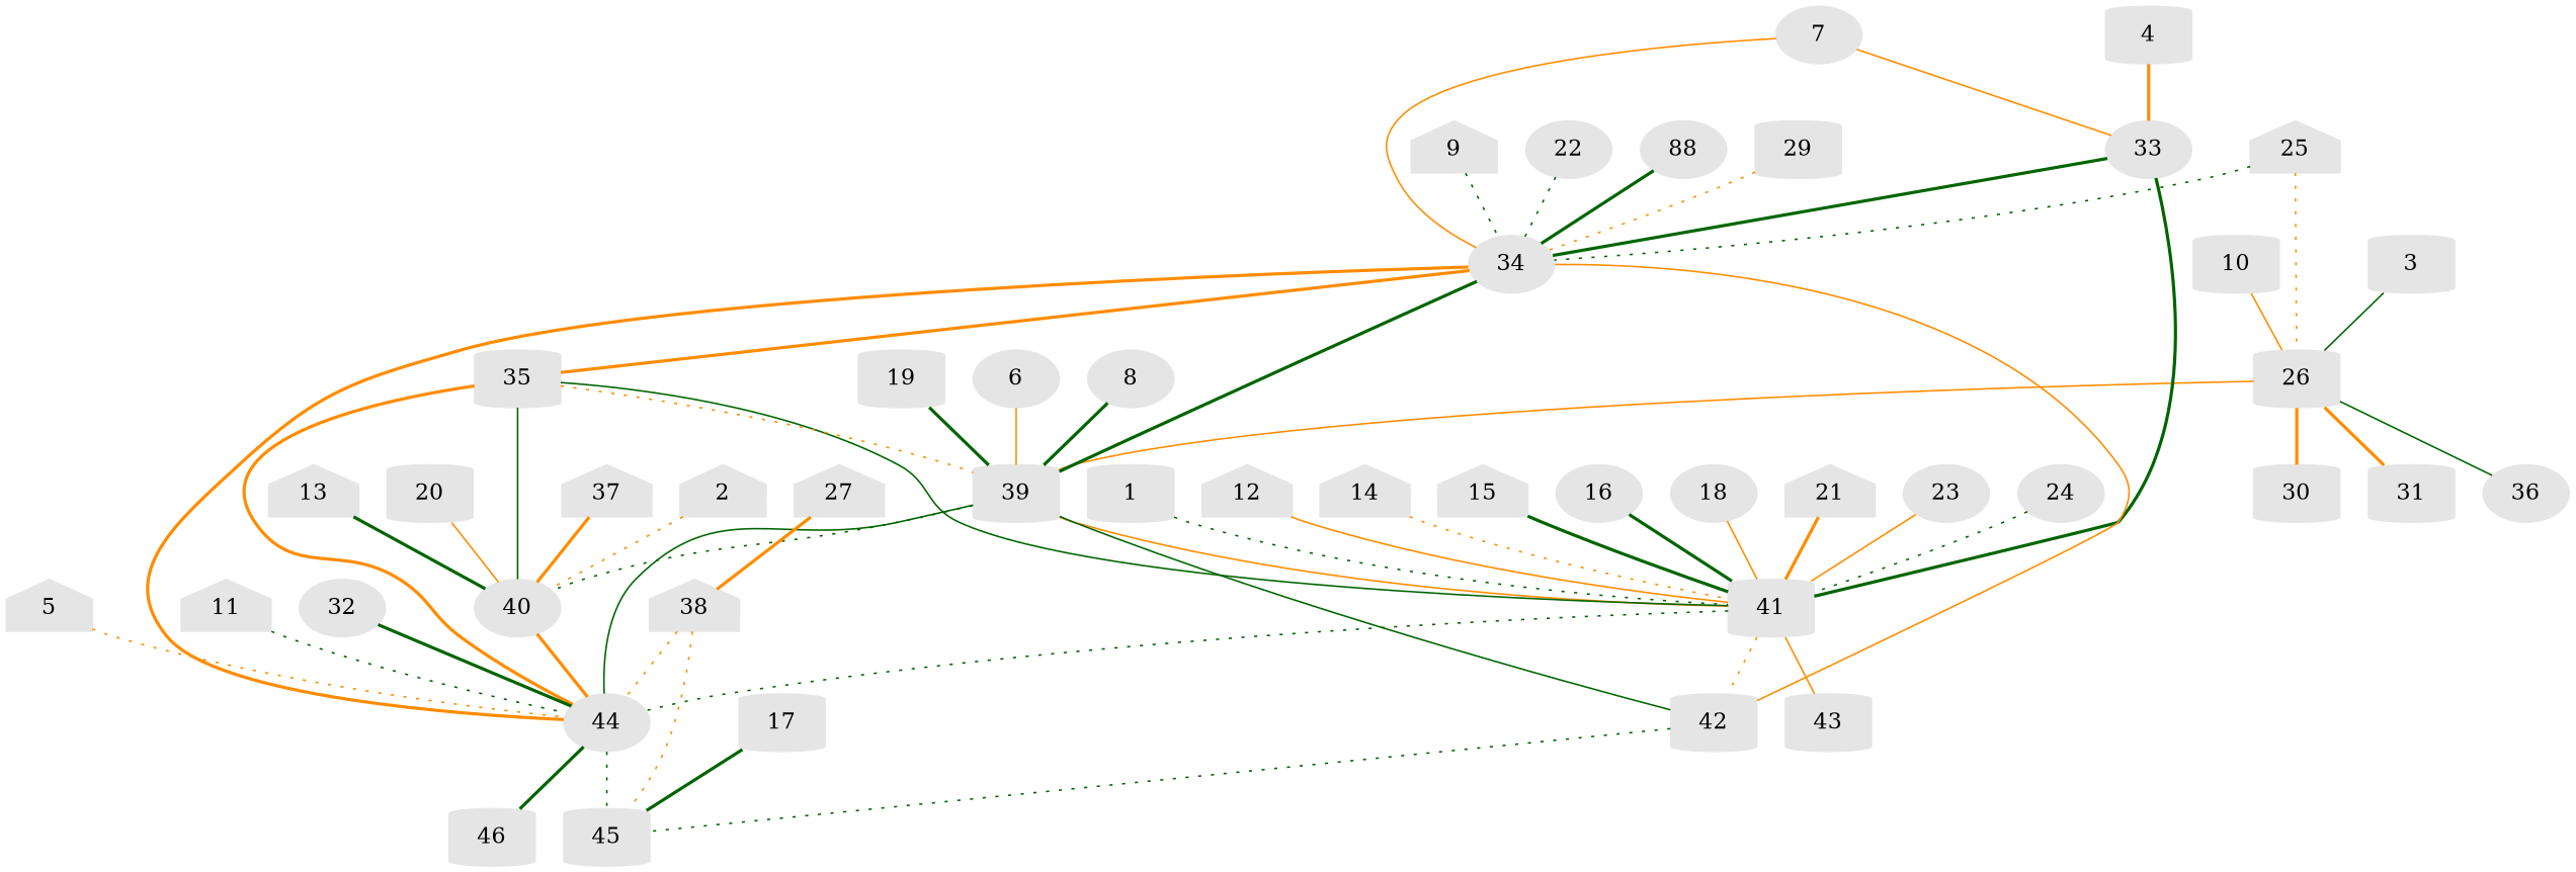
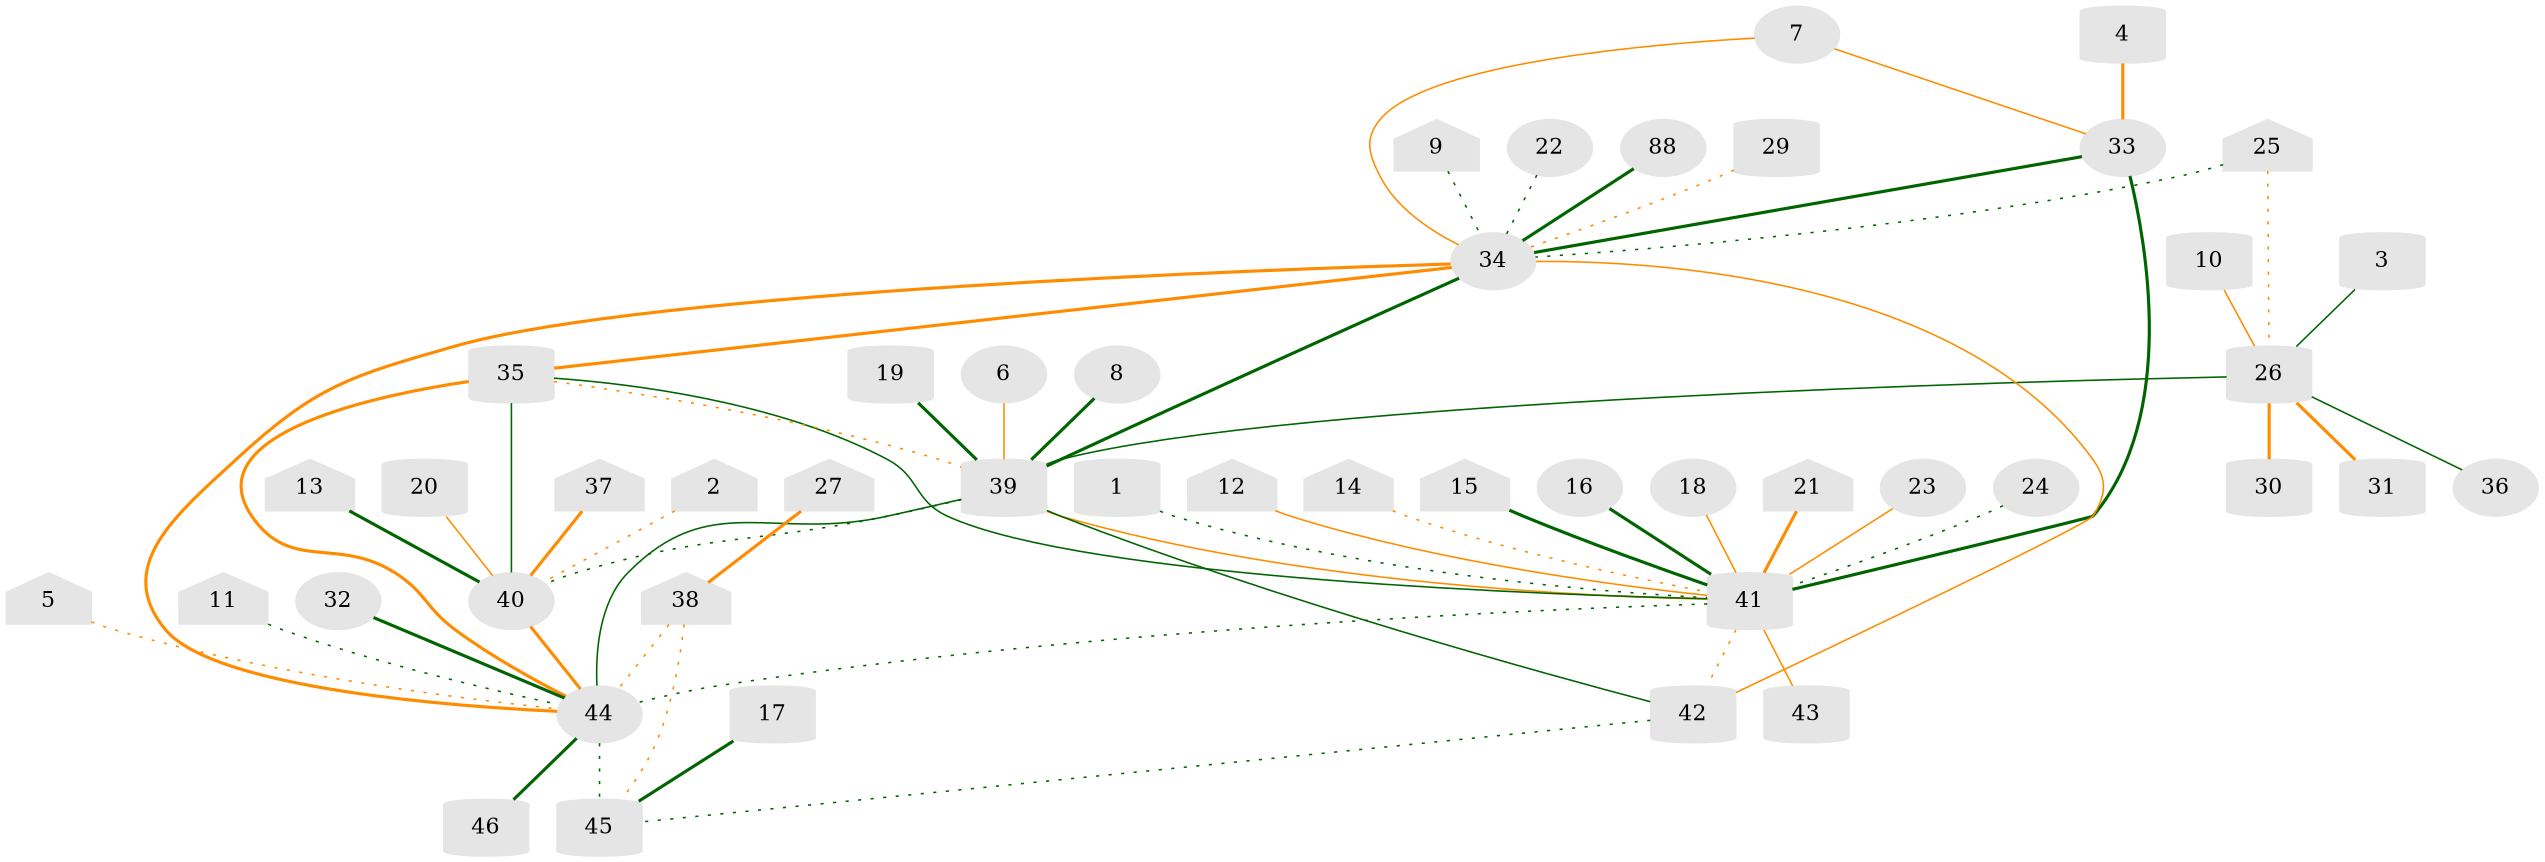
  graph {
    node [color=gray90 shape=cylinder style=filled]
    edge [color=darkorange style=bold weight=1.0]
    1
    41
    44 [shape=ellipse]
    42
    43
    2 [shape=house]
    40 [shape=ellipse]
    3
    26
    39
    30
    31
    36 [shape=ellipse]
    33 [shape=ellipse]
    4
    34 [shape=ellipse]
    5 [shape=house]
    45
    46
    6 [shape=ellipse]
    7 [shape=ellipse]
    35
    8 [shape=ellipse]
    9 [shape=house]
    10
    11 [shape=house]
    12 [shape=house]
    13 [shape=house]
    14 [shape=house]
    15 [shape=house]
    16 [shape=ellipse]
    17
    18 [shape=ellipse]
    19
    20
    21 [shape=house]
    22 [shape=ellipse]
    23 [shape=ellipse]
    24 [shape=ellipse]
    25 [shape=house]
    27 [shape=house]
    38 [shape=house]
    n43 [label=88 shape=ellipse]
    29
    32 [shape=ellipse]
    37 [shape=house]
    1 -- 41 [color=darkgreen style=dotted]
    41 -- 44 [color=darkgreen style=dotted]
    41 -- 42 [style=dotted]
    41 -- 43 [style=solid]
    44 -- 45 [color=darkgreen style=dotted weight=5.0]
    44 -- 46 [color=darkgreen]
    42 -- 45 [color=darkgreen style=dotted]
    2 -- 40 [style=dotted]
    40 -- 44 [weight=2.0]
    3 -- 26 [color=darkgreen style=solid]
-   26 -- 39 [style=solid weight=10.0]
+   26 -- 39 [color=darkgreen style=solid weight=10.0]
    26 -- 30
    26 -- 31
    26 -- 36 [color=darkgreen style=solid]
    39 -- 41 [style=solid]
    39 -- 44 [color=darkgreen style=solid]
    39 -- 42 [color=darkgreen style=solid]
    39 -- 40 [color=darkgreen style=dotted weight=2.0]
    33 -- 41 [color=darkgreen weight=6.0]
    33 -- 34 [color=darkgreen]
    4 -- 33
    34 -- 44
    34 -- 42 [style=solid weight=2.0]
    34 -- 39 [color=darkgreen weight=2.0]
    34 -- 35 [weight=2.0]
    5 -- 44 [style=dotted]
    6 -- 39 [style=solid]
    7 -- 33 [style=solid]
    7 -- 34 [style=solid]
    35 -- 41 [color=darkgreen style=solid]
    35 -- 44
    35 -- 40 [color=darkgreen style=solid weight=6.0]
    35 -- 39 [style=dotted weight=3.0]
    8 -- 39 [color=darkgreen]
    9 -- 34 [color=darkgreen style=dotted]
    10 -- 26 [style=solid]
    11 -- 44 [color=darkgreen style=dotted]
    12 -- 41 [style=solid]
    13 -- 40 [color=darkgreen]
    14 -- 41 [style=dotted]
    15 -- 41 [color=darkgreen]
    16 -- 41 [color=darkgreen]
    17 -- 45 [color=darkgreen]
    18 -- 41 [style=solid]
    19 -- 39 [color=darkgreen]
    20 -- 40 [style=solid]
    21 -- 41
    22 -- 34 [color=darkgreen style=dotted]
    23 -- 41 [style=solid]
    24 -- 41 [color=darkgreen style=dotted]
    25 -- 26 [style=dotted]
    25 -- 34 [color=darkgreen style=dotted]
    27 -- 38
    38 -- 44 [style=dotted weight=5.0]
    38 -- 45 [style=dotted]
    n43 -- 34 [color=darkgreen]
    29 -- 34 [style=dotted]
    32 -- 44 [color=darkgreen]
    37 -- 40
  }
